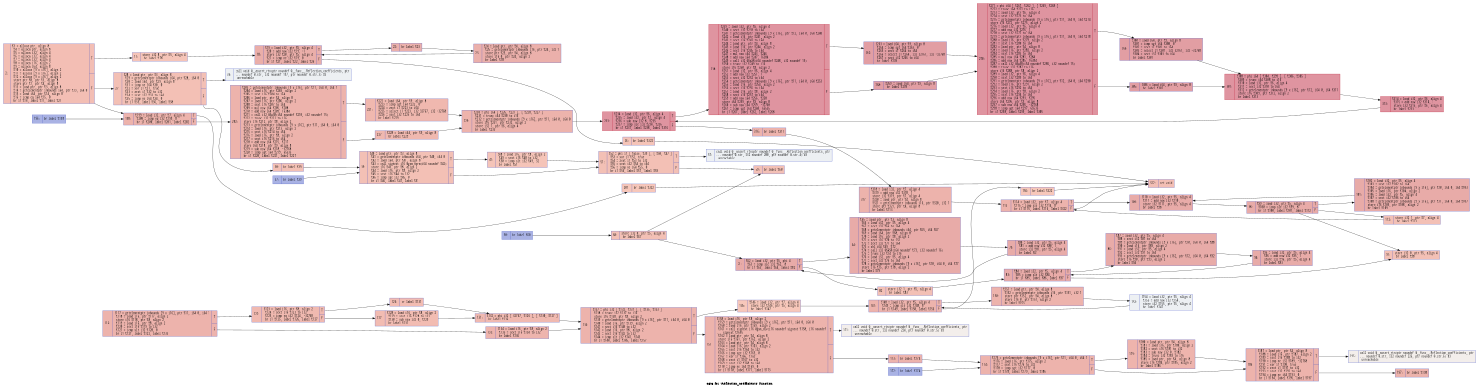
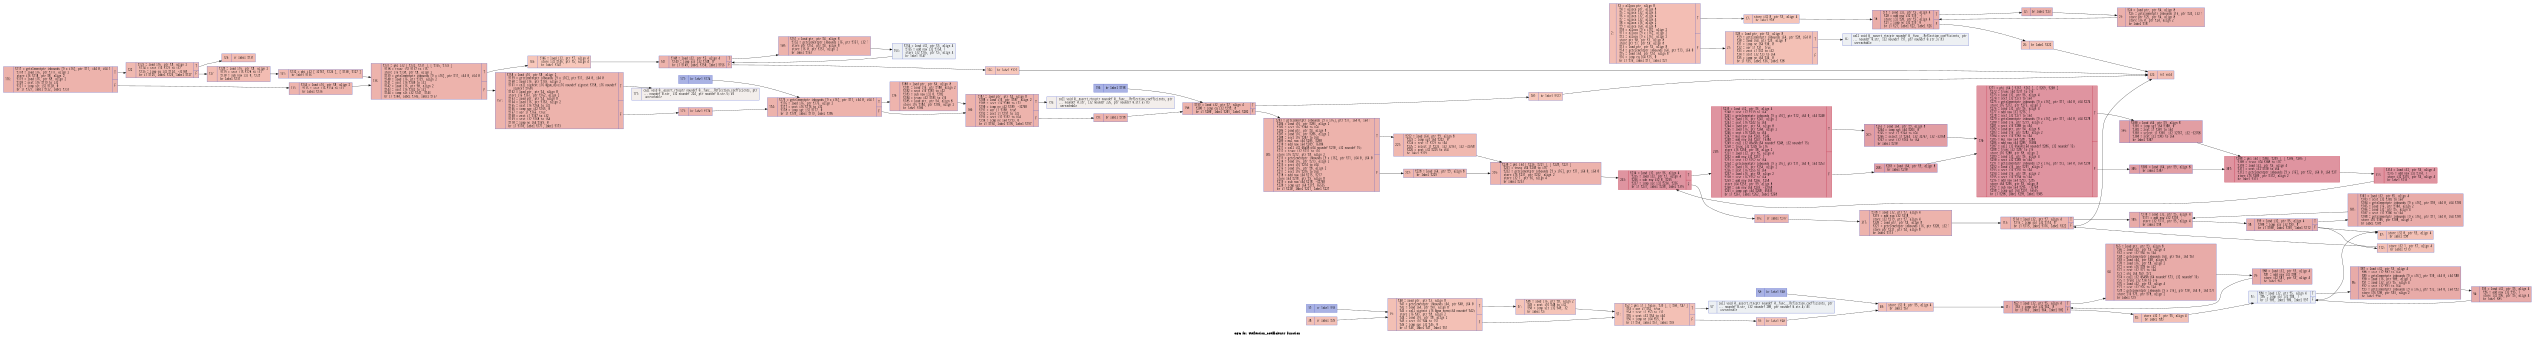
  digraph {
    label="CFG for 'Reflection_coefficients' function"
    rankdir=LR
    node [color="#3d50c3ff" fillcolor="#d6524470" fontname=Courier shape=record style=filled]
    n1 [fillcolor="#e36c5570" label="{2:\l|  %3 = alloca ptr, align 8\l  %4 = alloca ptr, align 8\l  %5 = alloca i32, align 4\l  %6 = alloca i32, align 4\l  %7 = alloca i32, align 4\l  %8 = alloca i16, align 2\l  %9 = alloca i64, align 8\l  %10 = alloca [9 x i16], align 2\l  %11 = alloca [9 x i16], align 2\l  %12 = alloca [9 x i16], align 2\l  store ptr %0, ptr %3, align 8\l  store ptr %1, ptr %4, align 8\l  %13 = load ptr, ptr %3, align 8\l  %14 = getelementptr inbounds i64, ptr %13, i64 0\l  %15 = load i64, ptr %14, align 8\l  %16 = icmp eq i64 %15, 0\l  br i1 %16, label %17, label %27\l|{<s0>T|<s1>F}}"]
    n2 [fillcolor="#e97a5f70" label="{17:\l|  store i32 8, ptr %5, align 4\l  br label %18\l}"]
    n3 [fillcolor="#e5705870" label="{27:\l|  %28 = load ptr, ptr %3, align 8\l  %29 = getelementptr inbounds i64, ptr %28, i64 0\l  %30 = load i64, ptr %29, align 8\l  %31 = icmp ne i64 %30, 0\l  %32 = xor i1 %31, true\l  %33 = zext i1 %32 to i32\l  %34 = sext i32 %33 to i64\l  %35 = icmp ne i64 %34, 0\l  br i1 %35, label %36, label %38\l|{<s0>T|<s1>F}}"]
    n4 [fillcolor="#d0473d70" label="{18:\l|  %19 = load i32, ptr %5, align 4\l  %20 = add nsw i32 %19, -1\l  store i32 %20, ptr %5, align 4\l  %21 = icmp ne i32 %19, 0\l  br i1 %21, label %22, label %26\l|{<s0>T|<s1>F}}"]
    n5 [fillcolor="#d6dce470" label="{36:\l|  call void @__assert_rtn(ptr noundef @__func__.Reflection_coefficients, ptr\l... noundef @.str, i32 noundef 197, ptr noundef @.str.3) #3\l  unreachable\l}"]
    n6 [fillcolor="#e5705870" label="{38:\l|  br label %39\l}"]
    n7 [fillcolor="#d24b4070" label="{22:\l|  br label %23\l}"]
    n8 [fillcolor="#e97a5f70" label="{26:\l|  br label %322\l}"]
    n9 [fillcolor="#e5705870" label="{39:\l|  %40 = load ptr, ptr %3, align 8\l  %41 = getelementptr inbounds i64, ptr %40, i64 0\l  %42 = load i64, ptr %41, align 8\l  %43 = call signext i16 @gsm_norm(i64 noundef %42)\l  store i16 %43, ptr %8, align 2\l  %44 = load i16, ptr %8, align 2\l  %45 = sext i16 %44 to i32\l  %46 = icmp sge i32 %45, 0\l  br i1 %46, label %47, label %51\l|{<s0>T|<s1>F}}"]
    n10 [fillcolor="#d24b4070" label="{23:\l|  %24 = load ptr, ptr %4, align 8\l  %25 = getelementptr inbounds i16, ptr %24, i32 1\l  store ptr %25, ptr %4, align 8\l  store i16 0, ptr %24, align 2\l  br label %18\l}"]
    n11 [fillcolor="#e36c5570" label="{322:\l|  ret void\l}"]
    n12 [fillcolor="#e97a5f70" label="{47:\l|  %48 = load i16, ptr %8, align 2\l  %49 = sext i16 %48 to i32\l  %50 = icmp slt i32 %49, 32\l  br label %51\l}"]
    n13 [fillcolor="#e5705870" label="{51:\l|  %52 = phi i1 [ false, %39 ], [ %50, %47 ]\l  %53 = xor i1 %52, true\l  %54 = zext i1 %53 to i32\l  %55 = sext i32 %54 to i64\l  %56 = icmp ne i64 %55, 0\l  br i1 %56, label %57, label %59\l|{<s0>T|<s1>F}}"]
    n14 [fillcolor="#3d50c370" label="{37:\l|  br label %39\l}"]
    n15 [fillcolor="#d6dce470" label="{57:\l|  call void @__assert_rtn(ptr noundef @__func__.Reflection_coefficients, ptr\l... noundef @.str, i32 noundef 200, ptr noundef @.str.4) #3\l  unreachable\l}"]
    n16 [fillcolor="#e5705870" label="{59:\l|  br label %60\l}"]
    n17 [fillcolor="#e5705870" label="{60:\l|  store i32 0, ptr %5, align 4\l  br label %61\l}"]
-   n18 [fillcolor="#cc403a70" label="{61:\l|  %62 = load i32, ptr %5, phi 4\l  %63 = icmp sle i32 %62, 8\l  br i1 %63, label %64, label %82\l|{<s0>T|<s1>F}}"]
+   n18 [fillcolor="#cc403a70" label="{61:\l|  %62 = load i32, ptr %5, align 4\l  %63 = icmp sle i32 %62, 8\l  br i1 %63, label %64, label %82\l|{<s0>T|<s1>F}}"]
    n19 [fillcolor="#3d50c370" label="{58:\l|  br label %60\l}"]
    n20 [fillcolor="#cc403a70" label="{64:\l|  %65 = load ptr, ptr %3, align 8\l  %66 = load i32, ptr %5, align 4\l  %67 = sext i32 %66 to i64\l  %68 = getelementptr inbounds i64, ptr %65, i64 %67\l  %69 = load i64, ptr %68, align 8\l  %70 = load i16, ptr %8, align 2\l  %71 = sext i16 %70 to i32\l  %72 = zext i32 %71 to i64\l  %73 = shl i64 %69, %72\l  %74 = call i32 @SASR(i64 noundef %73, i32 noundef 16)\l  %75 = trunc i32 %74 to i16\l  %76 = load i32, ptr %5, align 4\l  %77 = sext i32 %76 to i64\l  %78 = getelementptr inbounds [9 x i16], ptr %10, i64 0, i64 %77\l  store i16 %75, ptr %78, align 2\l  br label %79\l}"]
    n21 [fillcolor="#e5705870" label="{82:\l|  store i32 1, ptr %5, align 4\l  br label %83\l}"]
    n22 [fillcolor="#cc403a70" label="{79:\l|  %80 = load i32, ptr %5, align 4\l  %81 = add nsw i32 %80, 1\l  store i32 %81, ptr %5, align 4\l  br label %61\l}"]
-   n23 [fillcolor="#cc403a70" label="{83:\l|  %84 = load i32, ptr %5, align 4\l  %85 = icmp sle i32 %84, 7\l  br i1 %85, label %86, label %97\l|{<s0>T|<s1>F}}"]
+   n23 [fillcolor="#d6dce470" label="{83:\l|  %84 = load i32, ptr %5, align 4\l  %85 = icmp sle i32 %84, 7\l  br i1 %85, label %86, label %97\l|{<s0>T|<s1>F}}"]
    n24 [fillcolor="#cc403a70" label="{86:\l|  %87 = load i32, ptr %5, align 4\l  %88 = sext i32 %87 to i64\l  %89 = getelementptr inbounds [9 x i16], ptr %10, i64 0, i64 %88\l  %90 = load i16, ptr %89, align 2\l  %91 = load i32, ptr %5, align 4\l  %92 = sext i32 %91 to i64\l  %93 = getelementptr inbounds [9 x i16], ptr %12, i64 0, i64 %92\l  store i16 %90, ptr %93, align 2\l  br label %94\l}"]
    n25 [fillcolor="#e5705870" label="{97:\l|  store i32 0, ptr %5, align 4\l  br label %98\l}"]
    n26 [fillcolor="#cc403a70" label="{94:\l|  %95 = load i32, ptr %5, align 4\l  %96 = add nsw i32 %95, 1\l  store i32 %96, ptr %5, align 4\l  br label %83\l}"]
    n27 [fillcolor="#cc403a70" label="{98:\l|  %99 = load i32, ptr %5, align 4\l  %100 = icmp sle i32 %99, 8\l  br i1 %100, label %101, label %112\l|{<s0>T|<s1>F}}"]
    n28 [fillcolor="#cc403a70" label="{101:\l|  %102 = load i32, ptr %5, align 4\l  %103 = sext i32 %102 to i64\l  %104 = getelementptr inbounds [9 x i16], ptr %10, i64 0, i64 %103\l  %105 = load i16, ptr %104, align 2\l  %106 = load i32, ptr %5, align 4\l  %107 = sext i32 %106 to i64\l  %108 = getelementptr inbounds [9 x i16], ptr %11, i64 0, i64 %107\l  store i16 %105, ptr %108, align 2\l  br label %109\l}"]
    n29 [fillcolor="#e5705870" label="{112:\l|  store i32 1, ptr %7, align 4\l  br label %113\l}"]
    n30 [fillcolor="#cc403a70" label="{109:\l|  %110 = load i32, ptr %5, align 4\l  %111 = add nsw i32 %110, 1\l  store i32 %111, ptr %5, align 4\l  br label %98\l}"]
    n31 [label="{113:\l|  %114 = load i32, ptr %7, align 4\l  %115 = icmp sle i32 %114, 8\l  br i1 %115, label %116, label %322\l|{<s0>T|<s1>F}}"]
    n32 [label="{116:\l|  %117 = getelementptr inbounds [9 x i16], ptr %11, i64 0, i64 1\l  %118 = load i16, ptr %117, align 2\l  store i16 %118, ptr %8, align 2\l  %119 = load i16, ptr %8, align 2\l  %120 = sext i16 %119 to i32\l  %121 = icmp slt i32 %120, 0\l  br i1 %121, label %122, label %133\l|{<s0>T|<s1>F}}"]
    n33 [fillcolor="#de614d70" label="{122:\l|  %123 = load i16, ptr %8, align 2\l  %124 = sext i16 %123 to i32\l  %125 = icmp eq i32 %124, -32768\l  br i1 %125, label %126, label %127\l|{<s0>T|<s1>F}}"]
    n34 [fillcolor="#d8564670" label="{133:\l|  %134 = load i16, ptr %8, align 2\l  %135 = sext i16 %134 to i32\l  br label %136\l}"]
    n35 [fillcolor="#e1675170" label="{126:\l|  br label %131\l}"]
    n36 [fillcolor="#e1675170" label="{127:\l|  %128 = load i16, ptr %8, align 2\l  %129 = sext i16 %128 to i32\l  %130 = sub nsw i32 0, %129\l  br label %131\l}"]
    n37 [label="{136:\l|  %137 = phi i32 [ %132, %131 ], [ %135, %133 ]\l  %138 = trunc i32 %137 to i16\l  store i16 %138, ptr %8, align 2\l  %139 = getelementptr inbounds [9 x i16], ptr %11, i64 0, i64 0\l  %140 = load i16, ptr %139, align 2\l  %141 = sext i16 %140 to i32\l  %142 = load i16, ptr %8, align 2\l  %143 = sext i16 %142 to i32\l  %144 = icmp slt i32 %141, %143\l  br i1 %144, label %145, label %157\l|{<s0>T|<s1>F}}"]
    n38 [fillcolor="#de614d70" label="{131:\l|  %132 = phi i32 [ 32767, %126 ], [ %130, %127 ]\l  br label %136\l}"]
    n39 [fillcolor="#ec7f6370" label="{145:\l|  %146 = load i32, ptr %7, align 4\l  store i32 %146, ptr %5, align 4\l  br label %147\l}"]
    n40 [label="{157:\l|  %158 = load i16, ptr %8, align 2\l  %159 = getelementptr inbounds [9 x i16], ptr %11, i64 0, i64 0\l  %160 = load i16, ptr %159, align 2\l  %161 = call signext i16 @gsm_div(i16 noundef signext %158, i16 noundef\l... signext %160)\l  %162 = load ptr, ptr %4, align 8\l  store i16 %161, ptr %162, align 2\l  %163 = load ptr, ptr %4, align 8\l  %164 = load i16, ptr %163, align 2\l  %165 = sext i16 %164 to i32\l  %166 = icmp sge i32 %165, 0\l  %167 = xor i1 %166, true\l  %168 = zext i1 %167 to i32\l  %169 = sext i32 %168 to i64\l  %170 = icmp ne i64 %169, 0\l  br i1 %170, label %171, label %173\l|{<s0>T|<s1>F}}"]
    n41 [label="{147:\l|  %148 = load i32, ptr %5, align 4\l  %149 = icmp sle i32 %148, 8\l  br i1 %149, label %150, label %156\l|{<s0>T|<s1>F}}"]
    n42 [fillcolor="#e5d8d170" label="{171:\l|  call void @__assert_rtn(ptr noundef @__func__.Reflection_coefficients, ptr\l... noundef @.str, i32 noundef 224, ptr noundef @.str.5) #3\l  unreachable\l}"]
    n43 [label="{173:\l|  br label %174\l}"]
    n44 [label="{150:\l|  %151 = load ptr, ptr %4, align 8\l  %152 = getelementptr inbounds i16, ptr %151, i32 1\l  store ptr %152, ptr %4, align 8\l  store i16 0, ptr %151, align 2\l  br label %153\l}"]
    n45 [fillcolor="#ec7f6370" label="{156:\l|  br label %322\l}"]
    n46 [label="{174:\l|  %175 = getelementptr inbounds [9 x i16], ptr %11, i64 0, i64 1\l  %176 = load i16, ptr %175, align 2\l  %177 = sext i16 %176 to i32\l  %178 = icmp sgt i32 %177, 0\l  br i1 %178, label %179, label %186\l|{<s0>T|<s1>F}}"]
    n47 [fillcolor="#d6dce470" label="{153:\l|  %154 = load i32, ptr %5, align 4\l  %155 = add nsw i32 %154, 1\l  store i32 %155, ptr %5, align 4\l  br label %147\l}"]
    n48 [fillcolor="#d8564670" label="{179:\l|  %180 = load ptr, ptr %4, align 8\l  %181 = load i16, ptr %180, align 2\l  %182 = sext i16 %181 to i32\l  %183 = sub nsw i32 0, %182\l  %184 = trunc i32 %183 to i16\l  %185 = load ptr, ptr %4, align 8\l  store i16 %184, ptr %185, align 2\l  br label %186\l}"]
    n49 [label="{186:\l|  %187 = load ptr, ptr %4, align 8\l  %188 = load i16, ptr %187, align 2\l  %189 = sext i16 %188 to i32\l  %190 = icmp ne i32 %189, -32768\l  %191 = xor i1 %190, true\l  %192 = zext i1 %191 to i32\l  %193 = sext i32 %192 to i64\l  %194 = icmp ne i64 %193, 0\l  br i1 %194, label %195, label %197\l|{<s0>T|<s1>F}}"]
    n50 [fillcolor="#3d50c370" label="{172:\l|  br label %174\l}"]
    n51 [fillcolor="#e5d8d170" label="{195:\l|  call void @__assert_rtn(ptr noundef @__func__.Reflection_coefficients, ptr\l... noundef @.str, i32 noundef 226, ptr noundef @.str.6) #3\l  unreachable\l}"]
    n52 [label="{197:\l|  br label %198\l}"]
    n53 [label="{198:\l|  %199 = load i32, ptr %7, align 4\l  %200 = icmp eq i32 %199, 8\l  br i1 %200, label %201, label %202\l|{<s0>T|<s1>F}}"]
    n54 [fillcolor="#ec7f6370" label="{201:\l|  br label %322\l}"]
    n55 [label="{202:\l|  %203 = getelementptr inbounds [9 x i16], ptr %11, i64 0, i64 1\l  %204 = load i16, ptr %203, align 2\l  %205 = sext i16 %204 to i64\l  %206 = load ptr, ptr %4, align 8\l  %207 = load i16, ptr %206, align 2\l  %208 = sext i16 %207 to i64\l  %209 = mul nsw i64 %205, %208\l  %210 = add nsw i64 %209, 16384\l  %211 = call i32 @SASR(i64 noundef %210, i32 noundef 15)\l  %212 = trunc i32 %211 to i16\l  store i16 %212, ptr %8, align 2\l  %213 = getelementptr inbounds [9 x i16], ptr %11, i64 0, i64 0\l  %214 = load i16, ptr %213, align 2\l  %215 = sext i16 %214 to i64\l  %216 = load i16, ptr %8, align 2\l  %217 = sext i16 %216 to i64\l  %218 = add nsw i64 %215, %217\l  store i64 %218, ptr %9, align 8\l  %219 = sub nsw i64 %218, -32768\l  %220 = icmp ugt i64 %219, 65535\l  br i1 %220, label %221, label %227\l|{<s0>T|<s1>F}}"]
    n56 [fillcolor="#3d50c370" label="{196:\l|  br label %198\l}"]
    n57 [fillcolor="#dc5d4a70" label="{221:\l|  %222 = load i64, ptr %9, align 8\l  %223 = icmp sgt i64 %222, 0\l  %224 = zext i1 %223 to i64\l  %225 = select i1 %223, i32 32767, i32 -32768\l  %226 = sext i32 %225 to i64\l  br label %229\l}"]
    n58 [fillcolor="#dc5d4a70" label="{227:\l|  %228 = load i64, ptr %9, align 8\l  br label %229\l}"]
    n59 [label="{229:\l|  %230 = phi i64 [ %226, %221 ], [ %228, %227 ]\l  %231 = trunc i64 %230 to i16\l  %232 = getelementptr inbounds [9 x i16], ptr %11, i64 0, i64 0\l  store i16 %231, ptr %232, align 2\l  store i32 1, ptr %6, align 4\l  br label %233\l}"]
    n60 [color="#b70d28ff" fillcolor="#b70d2870" label="{233:\l|  %234 = load i32, ptr %6, align 4\l  %235 = load i32, ptr %7, align 4\l  %236 = sub nsw i32 8, %235\l  %237 = icmp sle i32 %234, %236\l  br i1 %237, label %238, label %316\l|{<s0>T|<s1>F}}"]
    n61 [color="#b70d28ff" fillcolor="#b70d2870" label="{238:\l|  %239 = load i32, ptr %6, align 4\l  %240 = sext i32 %239 to i64\l  %241 = getelementptr inbounds [9 x i16], ptr %12, i64 0, i64 %240\l  %242 = load i16, ptr %241, align 2\l  %243 = sext i16 %242 to i64\l  %244 = load ptr, ptr %4, align 8\l  %245 = load i16, ptr %244, align 2\l  %246 = sext i16 %245 to i64\l  %247 = mul nsw i64 %243, %246\l  %248 = add nsw i64 %247, 16384\l  %249 = call i32 @SASR(i64 noundef %248, i32 noundef 15)\l  %250 = trunc i32 %249 to i16\l  store i16 %250, ptr %8, align 2\l  %251 = load i32, ptr %6, align 4\l  %252 = add nsw i32 %251, 1\l  %253 = sext i32 %252 to i64\l  %254 = getelementptr inbounds [9 x i16], ptr %11, i64 0, i64 %253\l  %255 = load i16, ptr %254, align 2\l  %256 = sext i16 %255 to i64\l  %257 = load i16, ptr %8, align 2\l  %258 = sext i16 %257 to i64\l  %259 = add nsw i64 %256, %258\l  store i64 %259, ptr %9, align 8\l  %260 = sub nsw i64 %259, -32768\l  %261 = icmp ugt i64 %260, 65535\l  br i1 %261, label %262, label %268\l|{<s0>T|<s1>F}}"]
    n62 [label="{316:\l|  br label %317\l}"]
    n63 [fillcolor="#be242e70" label="{262:\l|  %263 = load i64, ptr %9, align 8\l  %264 = icmp sgt i64 %263, 0\l  %265 = zext i1 %264 to i64\l  %266 = select i1 %264, i32 32767, i32 -32768\l  %267 = sext i32 %266 to i64\l  br label %270\l}"]
    n64 [fillcolor="#be242e70" label="{268:\l|  %269 = load i64, ptr %9, align 8\l  br label %270\l}"]
    n65 [label="{317:\l|  %318 = load i32, ptr %7, align 4\l  %319 = add nsw i32 %318, 1\l  store i32 %319, ptr %7, align 4\l  %320 = load ptr, ptr %4, align 8\l  %321 = getelementptr inbounds i16, ptr %320, i32 1\l  store ptr %321, ptr %4, align 8\l  br label %113\l}"]
    n66 [color="#b70d28ff" fillcolor="#b70d2870" label="{270:\l|  %271 = phi i64 [ %267, %262 ], [ %269, %268 ]\l  %272 = trunc i64 %271 to i16\l  %273 = load i32, ptr %6, align 4\l  %274 = sext i32 %273 to i64\l  %275 = getelementptr inbounds [9 x i16], ptr %11, i64 0, i64 %274\l  store i16 %272, ptr %275, align 2\l  %276 = load i32, ptr %6, align 4\l  %277 = add nsw i32 %276, 1\l  %278 = sext i32 %277 to i64\l  %279 = getelementptr inbounds [9 x i16], ptr %11, i64 0, i64 %278\l  %280 = load i16, ptr %279, align 2\l  %281 = sext i16 %280 to i64\l  %282 = load ptr, ptr %4, align 8\l  %283 = load i16, ptr %282, align 2\l  %284 = sext i16 %283 to i64\l  %285 = mul nsw i64 %281, %284\l  %286 = add nsw i64 %285, 16384\l  %287 = call i32 @SASR(i64 noundef %286, i32 noundef 15)\l  %288 = trunc i32 %287 to i16\l  store i16 %288, ptr %8, align 2\l  %289 = load i32, ptr %6, align 4\l  %290 = sext i32 %289 to i64\l  %291 = getelementptr inbounds [9 x i16], ptr %12, i64 0, i64 %290\l  %292 = load i16, ptr %291, align 2\l  %293 = sext i16 %292 to i64\l  %294 = load i16, ptr %8, align 2\l  %295 = sext i16 %294 to i64\l  %296 = add nsw i64 %293, %295\l  store i64 %296, ptr %9, align 8\l  %297 = sub nsw i64 %296, -32768\l  %298 = icmp ugt i64 %297, 65535\l  br i1 %298, label %299, label %305\l|{<s0>T|<s1>F}}"]
    n67 [fillcolor="#be242e70" label="{299:\l|  %300 = load i64, ptr %9, align 8\l  %301 = icmp sgt i64 %300, 0\l  %302 = zext i1 %301 to i64\l  %303 = select i1 %301, i32 32767, i32 -32768\l  %304 = sext i32 %303 to i64\l  br label %307\l}"]
    n68 [fillcolor="#be242e70" label="{305:\l|  %306 = load i64, ptr %9, align 8\l  br label %307\l}"]
    n69 [color="#b70d28ff" fillcolor="#b70d2870" label="{307:\l|  %308 = phi i64 [ %304, %299 ], [ %306, %305 ]\l  %309 = trunc i64 %308 to i16\l  %310 = load i32, ptr %6, align 4\l  %311 = sext i32 %310 to i64\l  %312 = getelementptr inbounds [9 x i16], ptr %12, i64 0, i64 %311\l  store i16 %309, ptr %312, align 2\l  br label %313\l}"]
    n70 [color="#b70d28ff" fillcolor="#b70d2870" label="{313:\l|  %314 = load i32, ptr %6, align 4\l  %315 = add nsw i32 %314, 1\l  store i32 %315, ptr %6, align 4\l  br label %233\l}"]
    n1 -> n2 [tailport=s0]
    n1 -> n3 [tailport=s1]
    n2 -> n4
    n3 -> n5 [tailport=s0]
-   n3 -> n6 [tailport=s1]
    n4 -> n7 [tailport=s0]
    n4 -> n8 [tailport=s1]
    n6 -> n9
    n7 -> n10
    n8 -> n11
    n9 -> n12 [tailport=s0]
    n9 -> n13 [tailport=s1]
    n10 -> n4
    n12 -> n13
    n13 -> n15 [tailport=s0]
    n13 -> n16 [tailport=s1]
    n14 -> n9
-   n17 -> n16
+   n16 -> n17
    n17 -> n18
    n18 -> n20 [tailport=s0]
    n18 -> n21 [tailport=s1]
    n19 -> n17
    n20 -> n22
    n21 -> n23
    n22 -> n18
    n23 -> n24 [tailport=s0]
    n23 -> n25 [tailport=s1]
    n24 -> n26
    n26 -> n23
    n27 -> n25
    n27 -> n28 [tailport=s0]
    n27 -> n29 [tailport=s1]
    n28 -> n30
    n29 -> n31
    n30 -> n27
    n31 -> n11 [tailport=s1]
    n31 -> n30 [tailport=s0]
    n32 -> n33 [tailport=s0]
    n32 -> n34 [tailport=s1]
    n33 -> n35 [tailport=s0]
    n33 -> n36 [tailport=s1]
    n34 -> n37
-   n35 -> n38
    n36 -> n38
    n37 -> n39 [tailport=s0]
    n37 -> n40 [tailport=s1]
    n38 -> n37
    n39 -> n41
    n40 -> n42 [tailport=s0]
    n40 -> n43 [tailport=s1]
    n41 -> n44 [tailport=s0]
    n41 -> n45 [tailport=s1]
    n43 -> n46
    n44 -> n47
    n45 -> n11
    n46 -> n48 [tailport=s0]
    n46 -> n49 [tailport=s1]
    n47 -> n41
    n48 -> n49
    n49 -> n51 [tailport=s0]
    n49 -> n52 [tailport=s1]
    n50 -> n46
-   n1 -> n53
+   n52 -> n53
    n53 -> n54 [tailport=s0]
    n53 -> n55 [tailport=s1]
    n54 -> n11
    n55 -> n57 [tailport=s0]
    n55 -> n58 [tailport=s1]
    n56 -> n53
    n57 -> n59
    n58 -> n59
    n59 -> n60
    n60 -> n61 [tailport=s0]
    n60 -> n62 [tailport=s1]
    n61 -> n63 [tailport=s0]
    n61 -> n64 [tailport=s1]
    n62 -> n65
    n63 -> n66
    n64 -> n66
    n65 -> n31
    n66 -> n67 [tailport=s0]
    n66 -> n68 [tailport=s1]
    n67 -> n69
    n68 -> n69
    n69 -> n70
    n70 -> n60
  }
